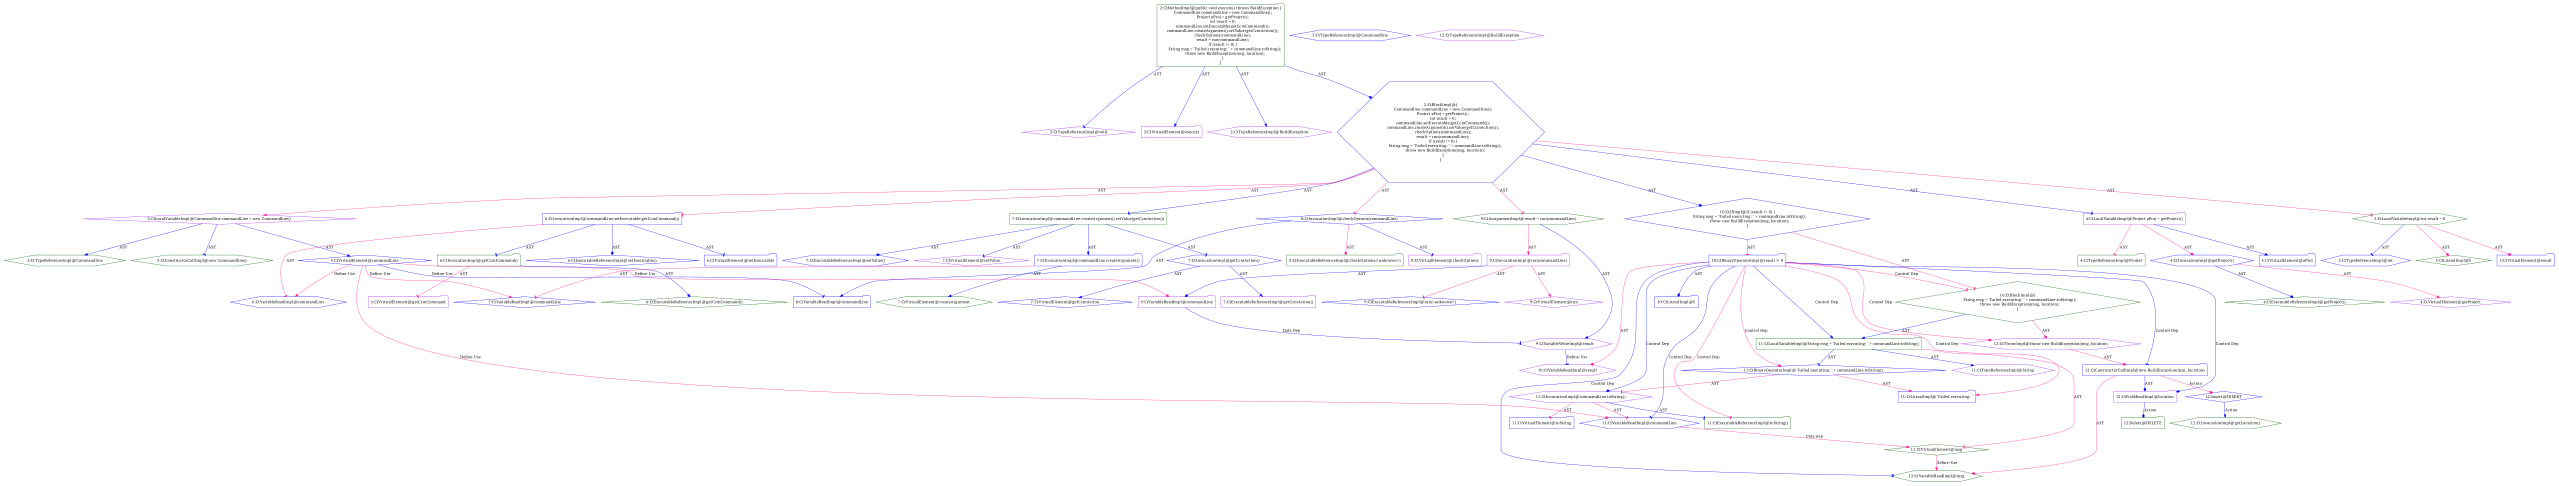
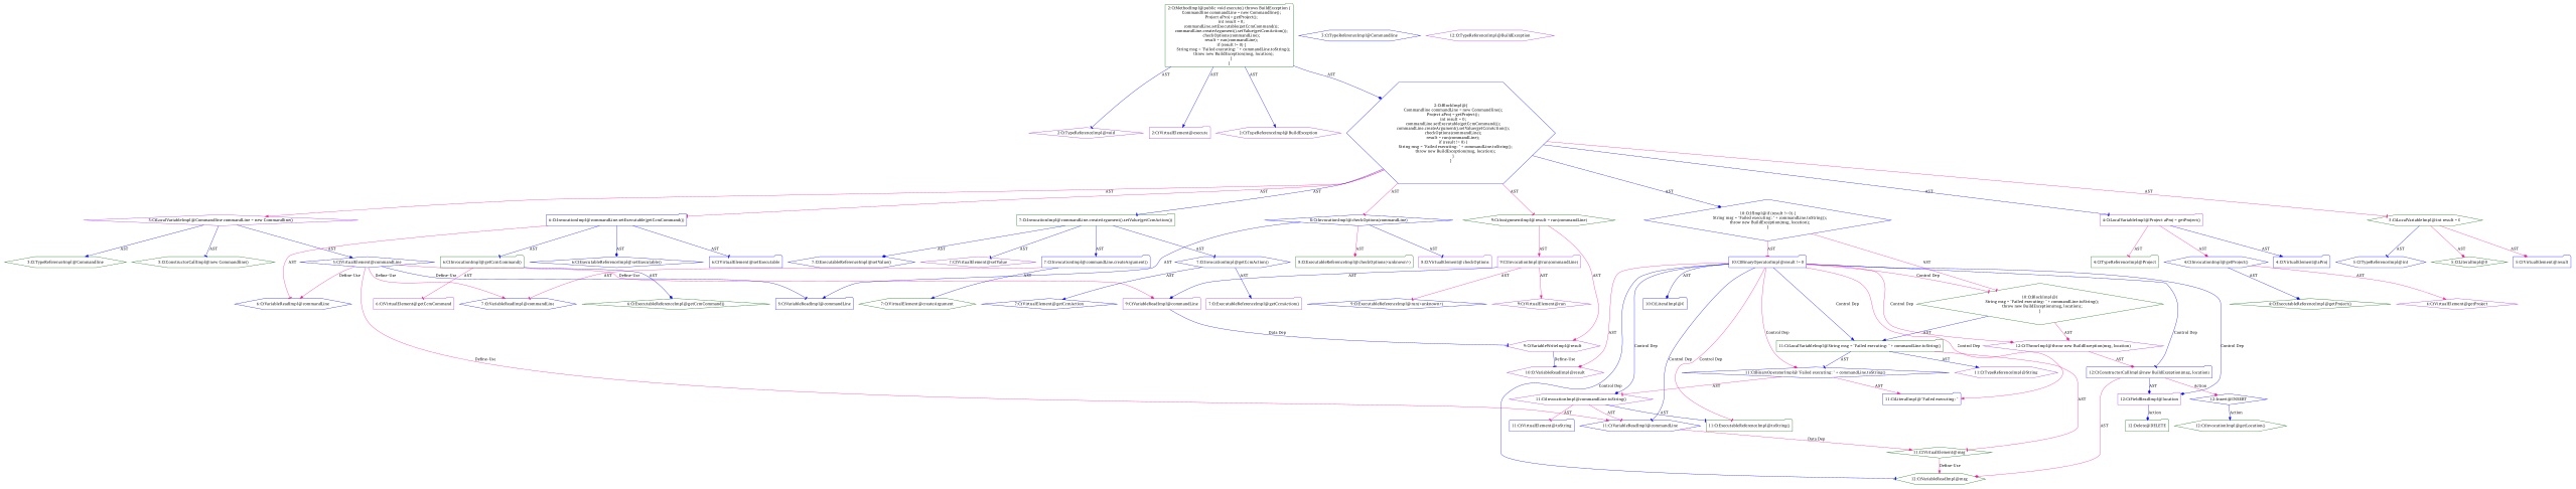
  digraph {
    fontname="PT Serif"
    node [color=blue fontname="PT Serif" shape=folder]
    edge [arrowhead=tee color=blue fontname="PT Serif"]
    n1 [color=purple label="2:CtTypeReferenceImpl@void" shape=diamond]
    n2 [color=purple label="2:CtVirtualElement@execute"]
    n3 [color=purple label="2:CtTypeReferenceImpl@BuildException" shape=hexagon]
    n4 [color=darkgreen label="3:CtTypeReferenceImpl@Commandline" shape=hexagon]
    n5 [label="3:CtTypeReferenceImpl@Commandline" shape=hexagon]
    n6 [color=darkgreen label="3:CtConstructorCallImpl@new Commandline()" shape=hexagon]
    n7 [label="3:CtVirtualElement@commandLine" shape=diamond]
    n8 [label="6:CtVariableReadImpl@commandLine" shape=hexagon]
-   n9 [label="7:CtVariableReadImpl@commandLine" shape=diamond]
+   n9 [label="7:CtVariableReadImpl@commandLine" shape=hexagon]
    n10 [label="8:CtVariableReadImpl@commandLine"]
    n11 [color=purple label="9:CtVariableReadImpl@commandLine"]
    n12 [label="11:CtVariableReadImpl@commandLine" shape=hexagon]
    n13 [color=purple label="9:CtVariableWriteImpl@result" shape=hexagon]
    n14 [color=darkgreen label="11:CtVirtualElement@msg" shape=diamond]
    n15 [color=purple label="3:CtLocalVariableImpl@Commandline commandLine = new Commandline()" shape=diamond]
    n16 [color=darkgreen label="4:CtTypeReferenceImpl@Project"]
    n17 [color=darkgreen label="4:CtExecutableReferenceImpl@getProject()" shape=diamond]
    n18 [color=purple label="4:CtVirtualElement@getProject" shape=diamond]
    n19 [label="4:CtInvocationImpl@getProject()" shape=hexagon]
    n20 [label="4:CtVirtualElement@aProj"]
    n21 [color=purple label="4:CtLocalVariableImpl@Project aProj = getProject()"]
    n22 [label="5:CtTypeReferenceImpl@int" shape=hexagon]
    n23 [color=darkgreen label="5:CtLiteralImpl@0" shape=diamond]
    n24 [label="5:CtVirtualElement@result"]
    n25 [color=darkgreen label="5:CtLocalVariableImpl@int result = 0" shape=hexagon]
    n26 [label="6:CtExecutableReferenceImpl@setExecutable()" shape=diamond]
    n27 [label="6:CtVirtualElement@setExecutable"]
    n28 [color=darkgreen label="6:CtExecutableReferenceImpl@getCcmCommand()" shape=diamond]
    n29 [color=purple label="6:CtVirtualElement@getCcmCommand"]
    n30 [color=darkgreen label="6:CtInvocationImpl@getCcmCommand()"]
    n31 [label="6:CtInvocationImpl@commandLine.setExecutable(getCcmCommand())"]
    n32 [label="7:CtExecutableReferenceImpl@setValue()" shape=hexagon]
    n33 [color=purple label="7:CtVirtualElement@setValue" shape=diamond]
    n34 [color=darkgreen label="7:CtVirtualElement@createArgument" shape=hexagon]
    n35 [label="7:CtInvocationImpl@commandLine.createArgument()"]
    n36 [color=purple label="7:CtExecutableReferenceImpl@getCcmAction()"]
    n37 [label="7:CtVirtualElement@getCcmAction" shape=diamond]
    n38 [label="7:CtInvocationImpl@getCcmAction()" shape=hexagon]
    n39 [color=darkgreen label="7:CtInvocationImpl@commandLine.createArgument().setValue(getCcmAction())"]
    n40 [color=darkgreen label="8:CtExecutableReferenceImpl@checkOptions(<unknown>)"]
    n41 [color=purple label="8:CtVirtualElement@checkOptions"]
    n42 [label="8:CtInvocationImpl@checkOptions(commandLine)" shape=diamond]
    n43 [color=purple label="10:CtVariableReadImpl@result" shape=hexagon]
    n44 [label="9:CtExecutableReferenceImpl@run(<unknown>)" shape=diamond]
    n45 [color=purple label="9:CtVirtualElement@run" shape=diamond]
    n46 [color=purple label="9:CtInvocationImpl@run(commandLine)"]
    n47 [color=darkgreen label="9:CtAssignmentImpl@result = run(commandLine)" shape=hexagon]
    n48 [label="10:CtLiteralImpl@0"]
    n49 [label="10:CtBinaryOperatorImpl@result != 0"]
    n50 [label="11:CtLiteralImpl@\"Failed executing: \""]
    n51 [color=darkgreen label="11:CtExecutableReferenceImpl@toString()"]
    n52 [color=purple label="11:CtInvocationImpl@commandLine.toString()" shape=hexagon]
    n53 [label="11:CtBinaryOperatorImpl@\"Failed executing: \" + commandLine.toString()" shape=diamond]
    n54 [color=darkgreen label="11:CtLocalVariableImpl@String msg = \"Failed executing: \" + commandLine.toString()"]
    n55 [color=darkgreen label="12:CtVariableReadImpl@msg" shape=hexagon]
    n56 [color=purple label="12:CtFieldReadImpl@location"]
    n57 [label="12:CtConstructorCallImpl@new BuildException(msg, location)"]
    n58 [color=purple label="12:CtThrowImpl@throw new BuildException(msg, location)" shape=hexagon]
    n59 [color=darkgreen label="10:CtBlockImpl@\{\n    String msg = \"Failed executing: \" + commandLine.toString();\n    throw new BuildException(msg, location);\n\}" shape=diamond]
    n60 [label="11:CtVirtualElement@toString"]
    n61 [color=purple label="11:CtTypeReferenceImpl@String" shape=hexagon]
    n62 [color=darkgreen label="12:Delete@DELETE"]
    n63 [label="12:Insert@INSERT" shape=diamond]
    n64 [color=purple label="12:CtTypeReferenceImpl@BuildException" shape=hexagon]
    n65 [color=darkgreen label="12:CtInvocationImpl@getLocation()" shape=hexagon]
    n66 [label="10:CtIfImpl@if (result != 0) \{\n    String msg = \"Failed executing: \" + commandLine.toString();\n    throw new BuildException(msg, location);\n\}" shape=diamond]
    n67 [label="2:CtBlockImpl@\{\n    Commandline commandLine = new Commandline();\n    Project aProj = getProject();\n    int result = 0;\n    commandLine.setExecutable(getCcmCommand());\n    commandLine.createArgument().setValue(getCcmAction());\n    checkOptions(commandLine);\n    result = run(commandLine);\n    if (result != 0) \{\n        String msg = \"Failed executing: \" + commandLine.toString();\n        throw new BuildException(msg, location);\n    \}\n\}" shape=hexagon]
    n68 [color=darkgreen label="2:CtMethodImpl@public void execute() throws BuildException \{\n    Commandline commandLine = new Commandline();\n    Project aProj = getProject();\n    int result = 0;\n    commandLine.setExecutable(getCcmCommand());\n    commandLine.createArgument().setValue(getCcmAction());\n    checkOptions(commandLine);\n    result = run(commandLine);\n    if (result != 0) \{\n        String msg = \"Failed executing: \" + commandLine.toString();\n        throw new BuildException(msg, location);\n    \}\n\}"]
    n7 -> n8 [arrowhead=normal color=deeppink label="Define-Use"]
    n7 -> n9 [arrowhead=normal color=deeppink label="Define-Use"]
    n7 -> n10 [label="Define-Use"]
    n7 -> n11 [arrowhead=diamond color=deeppink label="Define-Use"]
    n7 -> n12 [arrowhead=normal color=deeppink label="Define-Use"]
    n11 -> n13 [label="Data Dep"]
    n12 -> n14 [arrowhead=normal color=deeppink label="Data Dep"]
    n13 -> n43 [label="Define-Use"]
    n14 -> n55 [arrowhead=normal color=deeppink label="Define-Use"]
    n15 -> n4 [arrowhead=normal label=AST]
    n15 -> n6 [label=AST]
    n15 -> n7 [arrowhead=normal label=AST]
    n19 -> n17 [arrowhead=diamond label=AST]
    n19 -> n18 [arrowhead=normal color=deeppink label=AST]
    n21 -> n16 [color=deeppink label=AST]
    n21 -> n19 [arrowhead=diamond color=deeppink label=AST]
    n21 -> n20 [arrowhead=normal label=AST]
    n25 -> n22 [label=AST]
    n25 -> n23 [arrowhead=diamond color=deeppink label=AST]
    n25 -> n24 [arrowhead=diamond color=deeppink label=AST]
    n30 -> n28 [arrowhead=diamond label=AST]
    n30 -> n29 [color=deeppink label=AST]
    n31 -> n8 [color=deeppink label=AST]
    n31 -> n26 [arrowhead=diamond label=AST]
    n31 -> n27 [label=AST]
    n31 -> n30 [label=AST]
    n35 -> n9 [color=deeppink label=AST]
    n35 -> n34 [arrowhead=normal label=AST]
    n38 -> n36 [arrowhead=normal label=AST]
    n38 -> n37 [arrowhead=normal label=AST]
    n39 -> n32 [arrowhead=diamond label=AST]
    n39 -> n33 [label=AST]
    n39 -> n35 [arrowhead=normal label=AST]
    n39 -> n38 [label=AST]
    n42 -> n10 [arrowhead=normal label=AST]
    n42 -> n40 [arrowhead=diamond color=deeppink label=AST]
    n42 -> n41 [label=AST]
    n46 -> n11 [arrowhead=diamond label=AST]
    n46 -> n44 [color=deeppink label=AST]
    n46 -> n45 [arrowhead=normal color=deeppink label=AST]
-   n47 -> n13 [arrowhead=normal label=AST]
+   n47 -> n13 [arrowhead=normal color=deeppink label=AST]
    n47 -> n46 [arrowhead=normal color=deeppink label=AST]
    n49 -> n12 [label="Control Dep"]
    n49 -> n43 [arrowhead=diamond color=deeppink label=AST]
    n49 -> n48 [arrowhead=diamond label=AST]
    n49 -> n50 [arrowhead=normal color=deeppink label="Control Dep"]
    n49 -> n51 [color=deeppink label="Control Dep"]
    n49 -> n52 [arrowhead=diamond label="Control Dep"]
    n49 -> n53 [arrowhead=diamond color=deeppink label="Control Dep"]
    n49 -> n54 [arrowhead=normal label="Control Dep"]
    n49 -> n55 [label="Control Dep"]
    n49 -> n56 [arrowhead=diamond label="Control Dep"]
    n49 -> n57 [label="Control Dep"]
    n49 -> n58 [arrowhead=diamond color=deeppink label="Control Dep"]
    n49 -> n59 [color=deeppink label="Control Dep"]
    n52 -> n12 [color=deeppink label=AST]
    n52 -> n51 [label=AST]
    n52 -> n60 [color=deeppink label=AST]
    n53 -> n50 [arrowhead=normal color=deeppink label=AST]
    n53 -> n52 [color=deeppink label=AST]
    n54 -> n14 [color=deeppink label=AST]
    n54 -> n53 [label=AST]
    n54 -> n61 [arrowhead=normal label=AST]
    n56 -> n62 [arrowhead=diamond label=Action]
    n57 -> n55 [arrowhead=diamond color=deeppink label=AST]
    n57 -> n56 [arrowhead=diamond label=AST]
    n57 -> n63 [arrowhead=diamond color=deeppink label=Action]
    n58 -> n57 [arrowhead=diamond color=deeppink label=AST]
    n59 -> n54 [arrowhead=normal label=AST]
    n59 -> n58 [arrowhead=diamond color=deeppink label=AST]
    n63 -> n65 [arrowhead=normal label=Action]
    n66 -> n49 [color=deeppink label=AST]
    n66 -> n59 [color=deeppink label=AST]
    n67 -> n15 [arrowhead=normal color=deeppink label=AST]
    n67 -> n21 [label=AST]
    n67 -> n25 [color=deeppink label=AST]
    n67 -> n31 [color=deeppink label=AST]
    n67 -> n39 [label=AST]
    n67 -> n42 [color=deeppink label=AST]
    n67 -> n47 [color=deeppink label=AST]
    n67 -> n66 [arrowhead=diamond label=AST]
    n68 -> n1 [label=AST]
    n68 -> n2 [arrowhead=normal label=AST]
    n68 -> n3 [arrowhead=normal label=AST]
    n68 -> n67 [arrowhead=diamond label=AST]
  }
